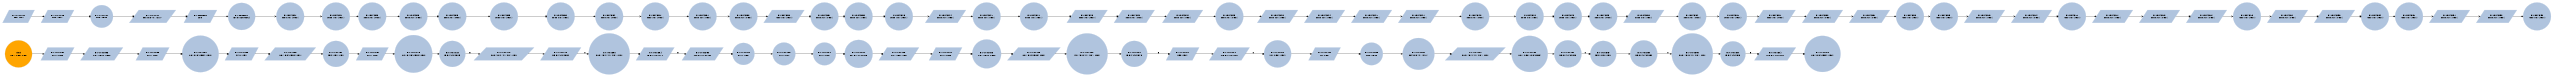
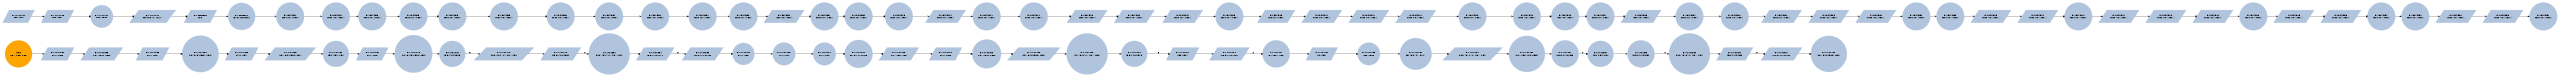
  digraph {
    fontname=Lato
    rankdir=LR
    node [color=lightsteelblue fillcolor=lightsteelblue fontname=Lato shape=circle style=filled]
    edge [arrowhead=diamond color="#000000" fontname=Lato]
    n1 [color=lightgrey fillcolor=orange label="start\nmovl %edi, %edi"]
    n2 [label="0x767a1252\npushl %ebp" shape=parallelogram]
    n3 [label="0x767a1253\nmovl %esp, %ebp" shape=parallelogram]
    n4 [label="0x767a1255\npushl %ebx" shape=parallelogram]
    n5 [label="0x767a1256\nmovl 0x8(%ebp), %ebx"]
    n6 [label="0x767a1259\npushl %esi" shape=parallelogram]
    n7 [label="0x767a125a\nmovl 0xc(%ebp), %esi" shape=parallelogram]
    n8 [label="0x767a125d\ntestl %esi, %esi"]
    n9 [label="0x767a125f\npushl %edi" shape=parallelogram]
    n10 [label="0x767a1260\nmovl 0x10(%ebp), %edi"]
    n11 [label="0x767a1263\nje 0x767a13d5"]
    n12 [label="0x767a1269\ncmpl $0x1<UINT8>, %esi" shape=parallelogram]
    n13 [label="0x767a126c\njne 0x767a13e1" shape=parallelogram]
    n14 [label="0x767a13e1\ncmpl $0x2<UINT8>, %esi"]
    n15 [label="0x767a13e4\nje 0x767a1272" shape=parallelogram]
    n16 [label="0x767a13ea\njmp 0x767a128f" shape=parallelogram]
    n17 [label="0x767a128f\npushl %edi"]
    n18 [label="0x767a1290\npushl %esi"]
    n19 [label="0x767a1291\npushl %ebx"]
    n20 [label="0x767a1292\ncall 0x767a12c0"]
    n21 [label="0x767a12c0\nmovl %edi, %edi" shape=parallelogram]
    n22 [label="0x767a12c2\npushl %ebp" shape=parallelogram]
    n23 [label="0x767a12c3\nmovl %esp, %ebp"]
    n24 [label="0x767a12c5\nmovl 0xc(%ebp), %eax" shape=parallelogram]
    n25 [label="0x767a12c8\nsubl $0x0<UINT8>, %eax"]
    n26 [label="0x767a12cb\nje 0x767a1379"]
    n27 [label="0x767a12d1\ndecl %eax" shape=parallelogram]
    n28 [label="0x767a12d2\njne 0x767a12dd" shape=parallelogram]
    n29 [label="0x767a12dd\nxorl %eax, %eax"]
    n30 [label="0x767a12df\nincl %eax" shape=parallelogram]
    n31 [label="0x767a12e0\npopl %ebp"]
    n32 [label="0x767a12e1\nret $0xc<UINT16>"]
    n33 [label="0x767a1297\ncmpl $0x1<UINT8>, %esi" shape=parallelogram]
    n34 [label="0x767a129a\nmovl %eax, 0xc(%ebp)"]
    n35 [label="0x767a129d\njne 0x767a13f9"]
    n36 [label="0x767a13f9\ntestl %esi, %esi"]
    n37 [label="0x767a13fb\njne 0x767a13ef"]
    n38 [label="0x767a13ef\ncmpl $0x3<UINT8>, %esi"]
-   n39 [label="0x767a13f2\nje 0x767a13fd"]
+   n39 [label="0x767a13f2\nje 0x767a13fd" shape=parallelogram]
    n40 [label="0x767a13f4\njmp 0x767a12ab" shape=parallelogram]
    n41 [label="0x767a12ab\nmovl 0xc(%ebp), %eax"]
    n42 [label="0x767a12af\npopl %esi" shape=parallelogram]
    n43 [label="0x767a12b0\npopl %ebx" shape=parallelogram]
    n44 [label="0x767a12b1\npopl %ebp"]
    n45 [label="0x767a12b2\nret $0xc<UINT16>" shape=parallelogram]
    n46 [label="0x7c8000c0\nnop " shape=parallelogram]
    n47 [label="0x7c8000c1\ncall 0x63d7f9f4"]
    n48 [label="0x63d7f9f4\naddb %al, (%eax)"]
    n49 [label="0x63d7f9f6\naddb %al, (%eax)"]
    n50 [label="0x63d7f9f8\naddb %al, (%eax)"]
    n51 [label="0x63d7f9fa\naddb %al, (%eax)"]
    n52 [label="0x63d7f9fc\naddb %al, (%eax)"]
    n53 [label="0x63d7f9fe\naddb %al, (%eax)"]
    n54 [label="0x63d7fa00\naddb %al, (%eax)"]
    n55 [label="0x63d7fa02\naddb %al, (%eax)"]
    n56 [label="0x63d7fa04\naddb %al, (%eax)"]
    n57 [label="0x63d7fa06\naddb %al, (%eax)"]
    n58 [label="0x63d7fa08\naddb %al, (%eax)"]
    n59 [label="0x63d7fa0a\naddb %al, (%eax)" shape=parallelogram]
    n60 [label="0x63d7fa0c\naddb %al, (%eax)"]
    n61 [label="0x63d7fa0e\naddb %al, (%eax)"]
    n62 [label="0x63d7fa10\naddb %al, (%eax)"]
    n63 [label="0x63d7fa12\naddb %al, (%eax)" shape=parallelogram]
    n64 [label="0x63d7fa14\naddb %al, (%eax)"]
    n65 [label="0x63d7fa16\naddb %al, (%eax)"]
    n66 [label="0x63d7fa18\naddb %al, (%eax)" shape=parallelogram]
    n67 [label="0x63d7fa1a\naddb %al, (%eax)" shape=parallelogram]
    n68 [label="0x63d7fa1c\naddb %al, (%eax)" shape=parallelogram]
    n69 [label="0x63d7fa1e\naddb %al, (%eax)"]
-   n70 [label="0x63d7fa20\naddb %al, (%eax)" shape=parallelogram]
+   n70 [label="0x63d7fa20\nesp %al, (%eax)" shape=parallelogram]
    n71 [label="0x63d7fa22\naddb %al, (%eax)" shape=parallelogram]
    n72 [label="0x63d7fa24\naddb %al, (%eax)" shape=parallelogram]
    n73 [label="0x63d7fa26\naddb %al, (%eax)" shape=parallelogram]
    n74 [label="0x63d7fa28\naddb %al, (%eax)"]
    n75 [label="0x63d7fa2a\naddb %al, (%eax)"]
    n76 [label="0x63d7fa2c\naddb %al, (%eax)"]
    n77 [label="0x63d7fa2e\naddb %al, (%eax)"]
    n78 [label="0x63d7fa30\naddb %al, (%eax)" shape=parallelogram]
    n79 [label="0x63d7fa32\naddb %al, (%eax)"]
    n80 [label="0x63d7fa34\naddb %al, (%eax)"]
    n81 [label="0x63d7fa36\naddb %al, (%eax)" shape=parallelogram]
    n82 [label="0x63d7fa38\naddb %al, (%eax)" shape=parallelogram]
    n83 [label="0x63d7fa3a\naddb %al, (%eax)" shape=parallelogram]
    n84 [label="0x63d7fa3c\naddb %al, (%eax)"]
    n85 [label="0x63d7fa3e\naddb %al, (%eax)"]
    n86 [label="0x63d7fa40\naddb %al, (%eax)" shape=parallelogram]
    n87 [label="0x63d7fa42\naddb %al, (%eax)" shape=parallelogram]
    n88 [label="0x63d7fa44\naddb %al, (%eax)"]
    n89 [label="0x63d7fa46\naddb %al, (%eax)" shape=parallelogram]
    n90 [label="0x63d7fa48\naddb %al, (%eax)" shape=parallelogram]
    n91 [label="0x63d7fa4a\naddb %al, (%eax)" shape=parallelogram]
    n92 [label="0x63d7fa4c\naddb %al, (%eax)"]
    n93 [label="0x63d7fa4e\naddb %al, (%eax)" shape=parallelogram]
    n94 [label="0x63d7fa50\naddb %al, (%eax)" shape=parallelogram]
    n95 [label="0x63d7fa52\naddb %al, (%eax)"]
    n96 [label="0x63d7fa54\naddb %al, (%eax)"]
    n97 [label="0x63d7fa56\naddb %al, (%eax)" shape=parallelogram]
    n98 [label="0x63d7fa58\naddb %al, (%eax)" shape=parallelogram]
    n99 [label="0x63d7fa5a\naddb %al, (%eax)"]
    n1 -> n2 [arrowhead=vee]
    n2 -> n3
    n3 -> n4
    n4 -> n5 [arrowhead=box]
    n5 -> n6 [arrowhead=box]
    n6 -> n7 [arrowhead=box]
    n7 -> n8
    n8 -> n9
    n9 -> n10
    n10 -> n11
    n11 -> n12 [arrowhead=vee label=F]
    n12 -> n13 [arrowhead=vee]
    n13 -> n14 [label=T]
    n14 -> n15 [arrowhead=box]
    n15 -> n16 [label=F]
    n16 -> n17 [arrowhead=box]
    n17 -> n18 [arrowhead=vee]
    n18 -> n19
    n19 -> n20 [arrowhead=box]
    n20 -> n21 [arrowhead=box]
    n21 -> n22
    n22 -> n23 [arrowhead=box]
    n23 -> n24 [arrowhead=box]
    n24 -> n25
    n25 -> n26
    n26 -> n27 [arrowhead=box label=F]
    n27 -> n28 [arrowhead=vee]
    n28 -> n29 [arrowhead=box label=T]
    n29 -> n30
    n30 -> n31 [arrowhead=box]
    n31 -> n32 [arrowhead=vee]
    n32 -> n33 [arrowhead=box]
    n33 -> n34
    n34 -> n35 [arrowhead=vee]
    n35 -> n36 [arrowhead=box label=T]
    n36 -> n37 [arrowhead=vee]
    n37 -> n38 [arrowhead=vee label=T]
    n38 -> n39
    n39 -> n40 [arrowhead=box label=F]
    n40 -> n41 [arrowhead=box]
    n42 -> n43
    n43 -> n44 [arrowhead=box]
    n44 -> n45 [arrowhead=box]
    n45 -> n46 [arrowhead=box]
    n46 -> n47
    n47 -> n48 [arrowhead=vee]
    n48 -> n49 [arrowhead=vee]
    n49 -> n50
    n50 -> n51
    n51 -> n52 [arrowhead=box]
    n52 -> n53
    n53 -> n54 [arrowhead=box]
    n54 -> n55
    n55 -> n56 [arrowhead=vee]
    n56 -> n57
    n57 -> n58 [arrowhead=vee]
    n58 -> n59
    n59 -> n60 [arrowhead=box]
    n60 -> n61 [arrowhead=box]
    n61 -> n62 [arrowhead=box]
    n62 -> n63 [arrowhead=vee]
    n63 -> n64
    n64 -> n65
    n65 -> n66 [arrowhead=box]
    n66 -> n67 [arrowhead=box]
    n67 -> n68
    n68 -> n69
    n69 -> n70
    n70 -> n71
    n71 -> n72
    n72 -> n73 [arrowhead=vee]
    n73 -> n74
    n74 -> n75 [arrowhead=vee]
    n75 -> n76 [arrowhead=box]
    n76 -> n77 [arrowhead=box]
    n77 -> n78 [arrowhead=box]
    n78 -> n79
    n79 -> n80 [arrowhead=vee]
    n80 -> n81 [arrowhead=vee]
    n81 -> n82
    n82 -> n83 [arrowhead=vee]
    n83 -> n84
    n84 -> n85 [arrowhead=vee]
    n85 -> n86 [arrowhead=vee]
    n86 -> n87 [arrowhead=vee]
    n87 -> n88 [arrowhead=box]
    n88 -> n89
    n89 -> n90 [arrowhead=vee]
    n90 -> n91 [arrowhead=box]
    n91 -> n92 [arrowhead=vee]
    n92 -> n93 [arrowhead=vee]
    n93 -> n94 [arrowhead=box]
    n94 -> n95 [arrowhead=box]
    n95 -> n96
    n96 -> n97 [arrowhead=vee]
    n97 -> n98 [arrowhead=vee]
    n98 -> n99
  }
